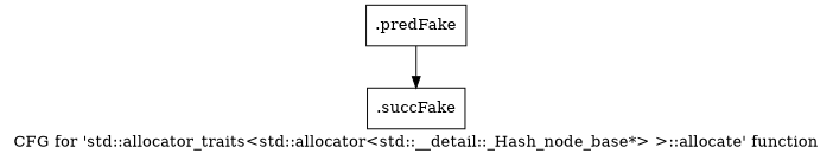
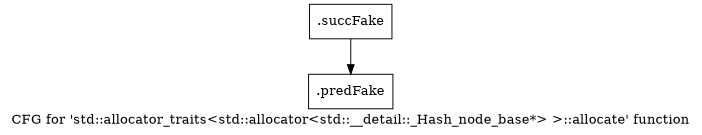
  digraph {
    label="CFG for 'std::allocator_traits\<std::allocator\<std::__detail::_Hash_node_base*\> \>::allocate' function"
    node [shape=record]
    n1 [label="{.predFake}"]
    n2 [filename="/home/akhilkushe/Xilinx/Vitis_HLS/2021.2/tps/lnx64/gcc-6.2.0/lib/gcc/x86_64-pc-linux-gnu/6.2.0/../../../../include/c++/6.2.0/bits/alloc_traits.h" label="{.succFake}" linenumber=416]
-   n1 -> n2 [execusionnum=1 filename="/home/akhilkushe/Xilinx/Vitis_HLS/2021.2/tps/lnx64/gcc-6.2.0/lib/gcc/x86_64-pc-linux-gnu/6.2.0/../../../../include/c++/6.2.0/bits/alloc_traits.h"]
+   n2 -> n1 [execusionnum=1 filename="/home/akhilkushe/Xilinx/Vitis_HLS/2021.2/tps/lnx64/gcc-6.2.0/lib/gcc/x86_64-pc-linux-gnu/6.2.0/../../../../include/c++/6.2.0/bits/alloc_traits.h"]
  }
